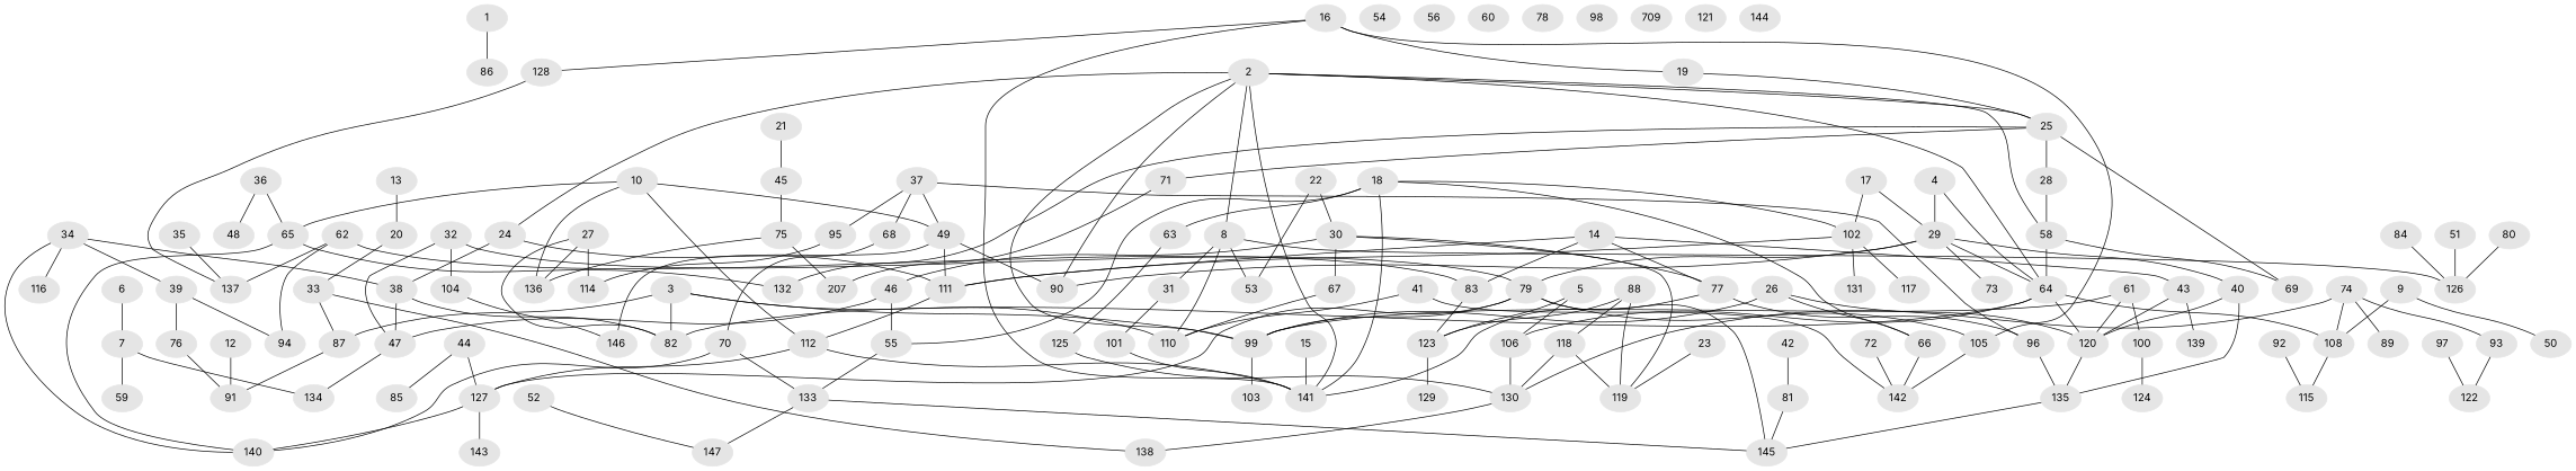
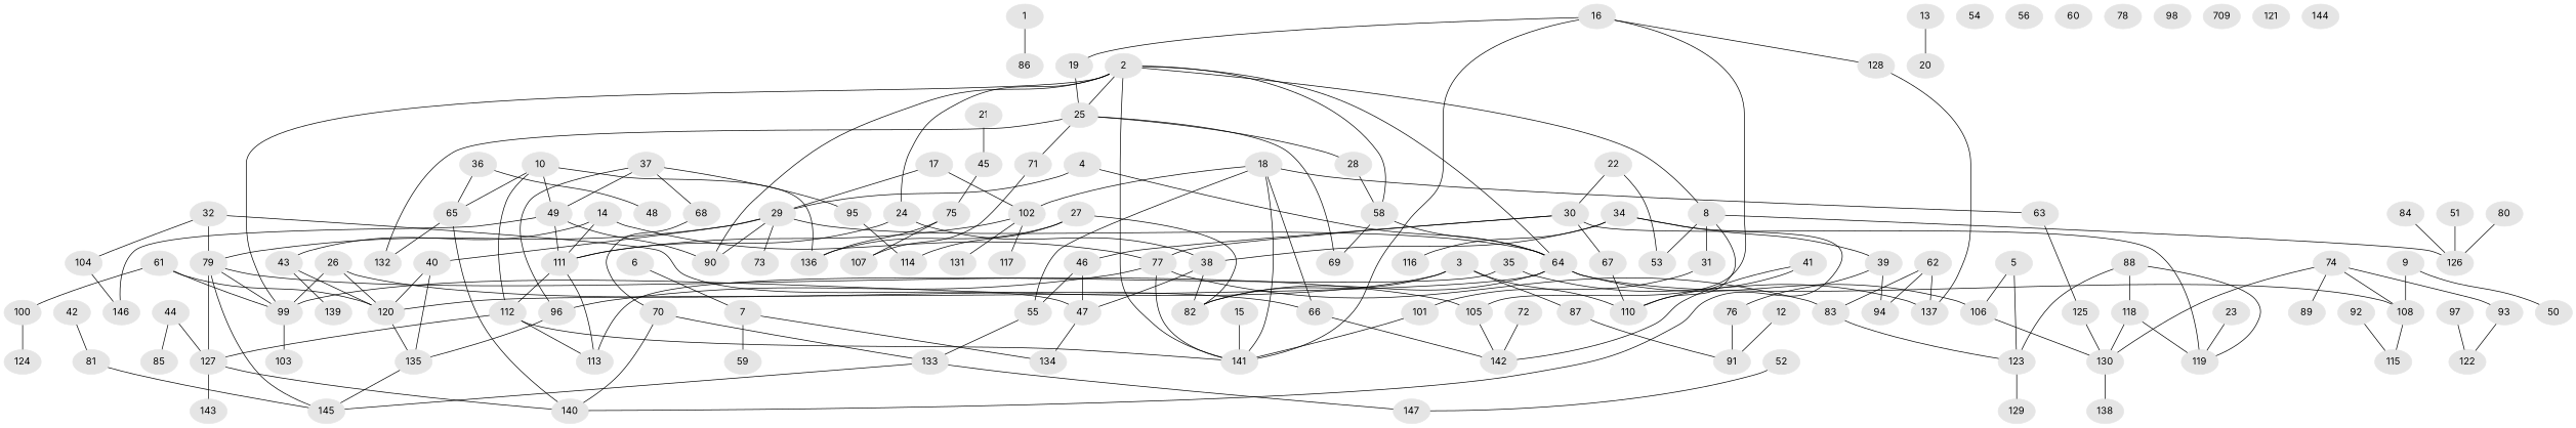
  graph {
    fontname=Inter
    node [color=gray90 fontname=Inter style=filled]
    edge [fontname=Inter]
    1
    86
    2
    8
    24
    25
    58
    64
    90
    99
    141
    110
    31
    53
    126
    111
    38
    132
    28
    69
    71
    82
    106
    108
    120
    103
    3
    87
    91
    4
    29
    40
    73
    79
    5
    123
    130
    129
    6
    7
    59
    134
    101
    9
    50
    115
    10
    49
    65
    112
    136
    146
    140
+   113
    127
    12
    13
    20
-   33
    14
    43
    77
    139
    96
    83
    15
    16
    19
    105
    128
    142
    137
    17
    102
    117
    131
    18
    55
    63
    66
    133
    125
    138
    21
    45
    75
    22
    30
    119
    46
    67
    23
    47
-   107 [label=207]
+   107
    26
    135
    27
    114
    145
    32
    104
    34
    39
    116
    76
    94
    35
    36
    48
    37
    68
    95
    70
    41
    42
    81
    44
    85
    143
    51
    52
    147
    54
    56
    80
    60
    61
    100
    124
    62
    72
    74
    89
    93
    122
    78
    84
    88
    118
    92
    97
    98
    n143 [label=709]
    121
    144
    1 -- 86
    2 -- 8
    2 -- 24
    2 -- 25
    2 -- 58
    2 -- 64
    2 -- 90
    2 -- 99
    2 -- 141
    8 -- 110
    8 -- 31
    8 -- 53
    8 -- 126
    24 -- 111
    24 -- 38
    25 -- 132
    25 -- 28
    25 -- 69
    25 -- 71
    58 -- 64
    58 -- 69
    64 -- 82
    64 -- 106
    64 -- 108
    64 -- 120
    99 -- 103
    31 -- 101
    111 -- 112
+   111 -- 113
    38 -- 82
    38 -- 47
    28 -- 58
    71 -- 107
    106 -- 130
    108 -- 115
    120 -- 135
    3 -- 99
    3 -- 110
    3 -- 82
    3 -- 87
    87 -- 91
    4 -- 64
    4 -- 29
    29 -- 64
    29 -- 90
    29 -- 40
    29 -- 73
    29 -- 79
    40 -- 120
    40 -- 135
    79 -- 99
    79 -- 127
    79 -- 105
    79 -- 145
    5 -- 106
    5 -- 123
    123 -- 129
    130 -- 138
    6 -- 7
    7 -- 59
    7 -- 134
    101 -- 141
    9 -- 108
    9 -- 50
    10 -- 49
    10 -- 65
    10 -- 112
    10 -- 136
    49 -- 90
    49 -- 111
    49 -- 146
    65 -- 132
    65 -- 140
    112 -- 141
+   112 -- 113
    112 -- 127
    127 -- 140
    127 -- 143
    12 -- 91
    13 -- 20
-   20 -- 33
-   33 -- 87
-   33 -- 138
    14 -- 111
    14 -- 43
    14 -- 77
    43 -- 120
    43 -- 139
    77 -- 141
    77 -- 96
-   14 -- 83
+   77 -- 83
    96 -- 135
    83 -- 123
    15 -- 141
    16 -- 141
    16 -- 19
    16 -- 105
    16 -- 128
    19 -- 25
    105 -- 142
    128 -- 137
    17 -- 29
    17 -- 102
    102 -- 111
    102 -- 117
    102 -- 131
    18 -- 141
    18 -- 102
    18 -- 55
    18 -- 63
    18 -- 66
    55 -- 133
    63 -- 125
    66 -- 142
    133 -- 145
    133 -- 147
    125 -- 130
    21 -- 45
    45 -- 75
    75 -- 136
    75 -- 107
    22 -- 53
    22 -- 30
    30 -- 77
    30 -- 119
    30 -- 46
    30 -- 67
    46 -- 55
    46 -- 47
    67 -- 110
    23 -- 119
    47 -- 134
    26 -- 99
    26 -- 120
    26 -- 66
    135 -- 145
    27 -- 82
    27 -- 136
    27 -- 114
    32 -- 79
    32 -- 47
    32 -- 104
    104 -- 146
    34 -- 38
    34 -- 140
    34 -- 39
    34 -- 116
    39 -- 76
    39 -- 94
    76 -- 91
+   35 -- 113
    35 -- 137
    36 -- 65
    36 -- 48
    37 -- 49
    37 -- 96
    37 -- 68
    37 -- 95
    68 -- 70
    95 -- 114
    70 -- 140
    70 -- 133
    41 -- 110
    41 -- 142
    42 -- 81
    81 -- 145
    44 -- 127
    44 -- 85
    51 -- 126
    52 -- 147
    80 -- 126
    61 -- 99
    61 -- 120
    61 -- 100
    100 -- 124
    62 -- 83
    62 -- 137
    62 -- 94
    72 -- 142
    74 -- 108
    74 -- 130
    74 -- 89
    74 -- 93
    93 -- 122
    84 -- 126
    88 -- 123
    88 -- 119
    88 -- 118
    118 -- 130
    118 -- 119
    92 -- 115
    97 -- 122
  }
